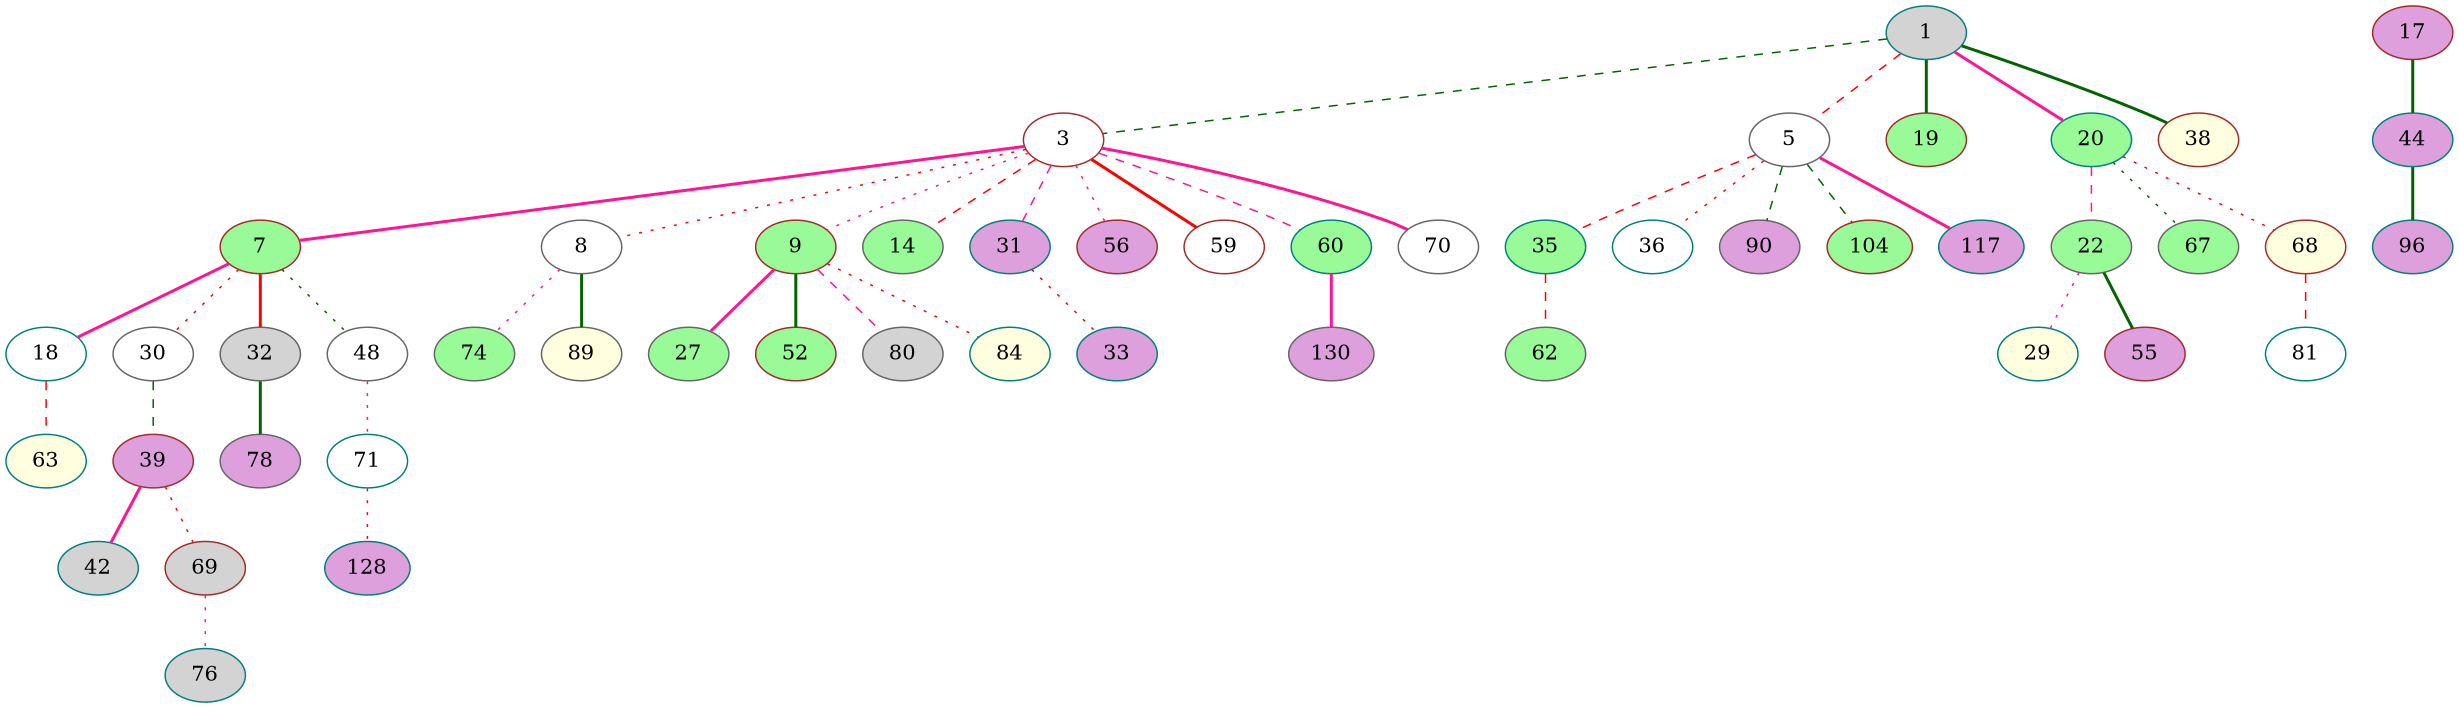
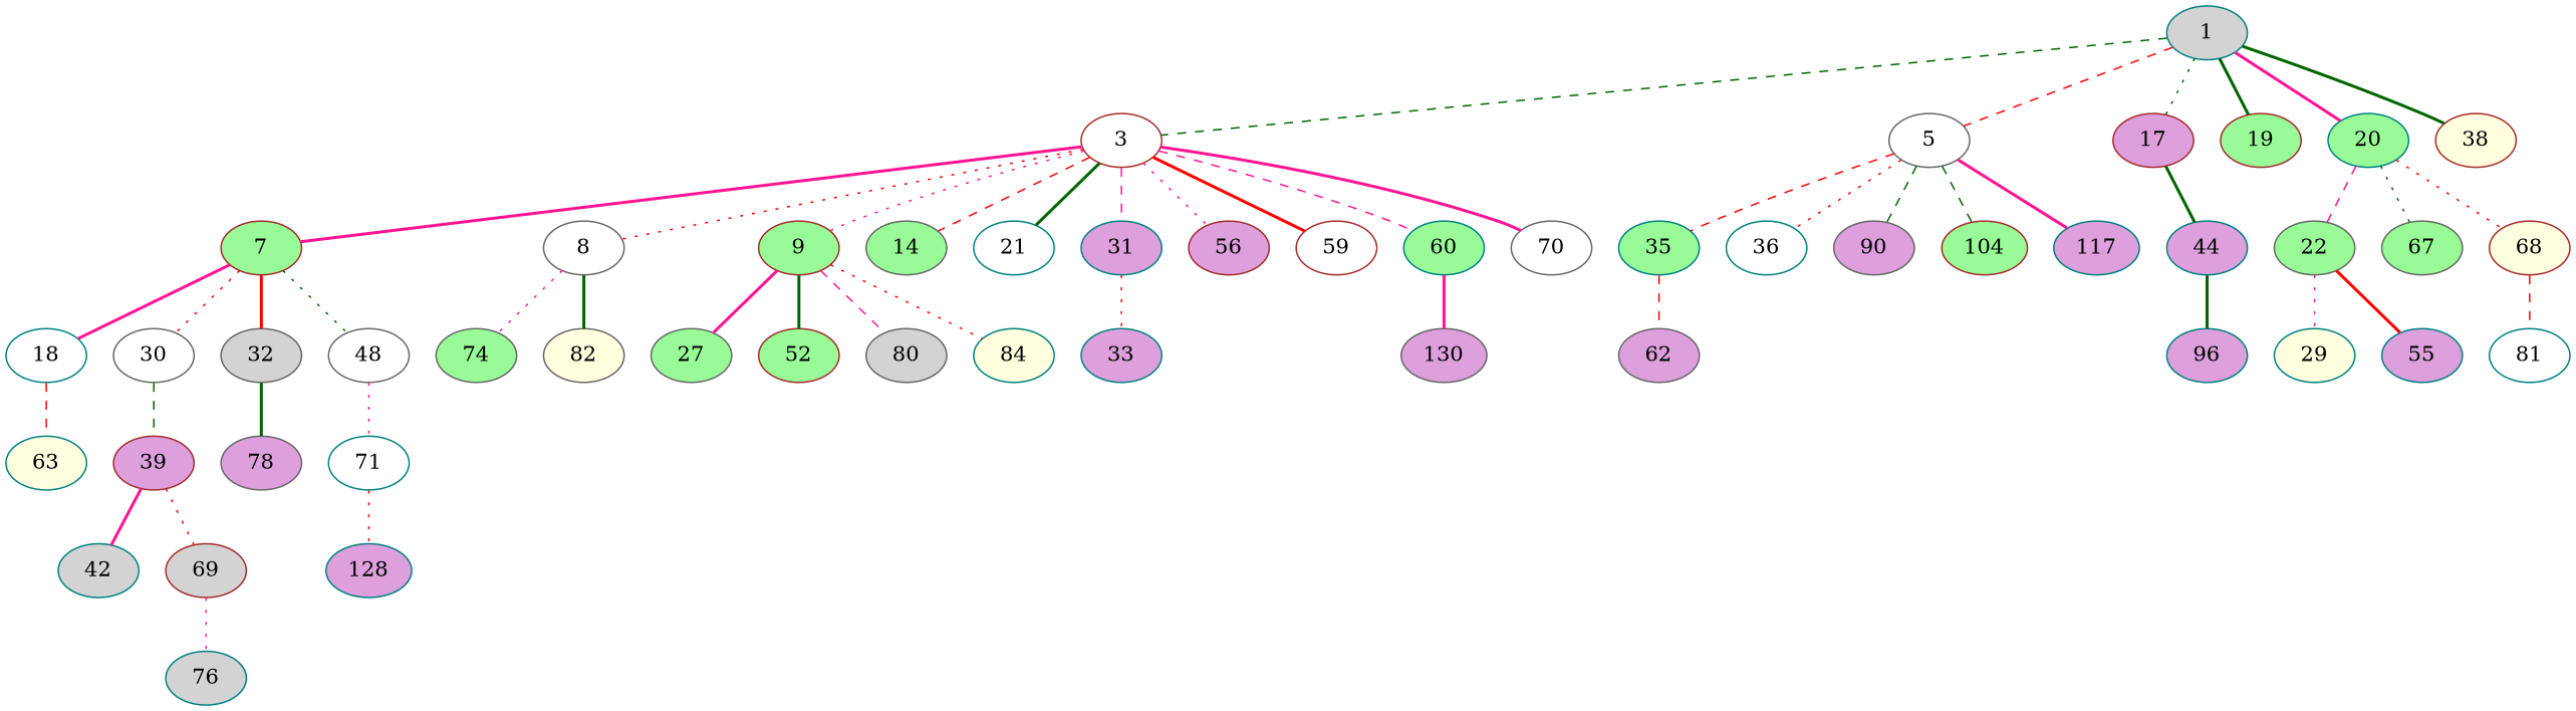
  graph {
    node [color=teal fillcolor=plum style=filled]
    edge [color=deeppink style=bold]
    1 [fillcolor=lightgrey super="+2+10"]
    3 [color=brown fillcolor=white super="+4+6+45+53"]
    5 [color=gray40 fillcolor=white super="+26+61+57+11+12"]
    17 [color=brown super="+54"]
    19 [color=brown fillcolor=palegreen super="+92+88+77+24"]
    20 [fillcolor=palegreen super="+23"]
    38 [color=brown fillcolor=lightyellow super="+95"]
    7 [color=brown fillcolor=palegreen super="+25"]
    8 [color=gray40 fillcolor=white]
    9 [color=brown fillcolor=palegreen super="+13"]
    14 [color=gray40 fillcolor=palegreen]
+   21 [fillcolor=white]
    31 [super="+37+122"]
    56 [color=brown]
    59 [color=brown fillcolor=white]
    60 [fillcolor=palegreen]
    70 [color=gray40 fillcolor=white super="+106"]
    35 [fillcolor=palegreen super="+118"]
    36 [fillcolor=white]
    90 [color=gray40]
    104 [color=brown fillcolor=palegreen]
    117
    44
    22 [color=gray40 fillcolor=palegreen super="+41+51"]
    67 [color=gray40 fillcolor=palegreen]
    68 [color=brown fillcolor=lightyellow super="+126"]
    18 [fillcolor=white super="+89+47+64"]
    30 [color=gray40 fillcolor=white super="+109+113"]
    32 [color=gray40 fillcolor=lightgrey super="+83"]
    48 [color=gray40 fillcolor=white super="+97"]
    74 [color=gray40 fillcolor=palegreen]
-   82 [color=gray40 fillcolor=lightyellow label=89]
+   82 [color=gray40 fillcolor=lightyellow]
    27 [color=gray40 fillcolor=palegreen super="+43+108"]
    52 [color=brown fillcolor=palegreen]
    80 [color=gray40 fillcolor=lightgrey super="+107"]
    84 [fillcolor=lightyellow]
    33 [super="+40"]
    130 [color=gray40]
-   62 [color=gray40 fillcolor=palegreen super="+94+131"]
+   62 [color=gray40 super="+94+131"]
    63 [fillcolor=lightyellow super="+85"]
    39 [color=brown super="+72"]
    78 [color=gray40]
    71 [fillcolor=white]
    96
    29 [fillcolor=lightyellow super="+66"]
-   55 [color=brown]
+   55
    81 [fillcolor=white]
    42 [fillcolor=lightgrey]
    69 [color=brown fillcolor=lightgrey super="+123"]
    76 [fillcolor=lightgrey super="+116"]
    128
    1 -- 3 [color=darkgreen style=dashed]
    1 -- 5 [color=red style=dashed]
+   1 -- 17 [color=darkgreen style=dotted]
    1 -- 19 [color=darkgreen]
    1 -- 20
    1 -- 38 [color=darkgreen]
    3 -- 7
    3 -- 8 [color=red style=dotted]
    3 -- 9 [style=dotted]
    3 -- 14 [color=red style=dashed]
+   3 -- 21 [color=darkgreen]
    3 -- 31 [style=dashed]
    3 -- 56 [style=dotted]
    3 -- 59 [color=red]
    3 -- 60 [style=dashed]
    3 -- 70
    5 -- 35 [color=red style=dashed]
    5 -- 36 [color=red style=dotted]
    5 -- 90 [color=darkgreen style=dashed]
    5 -- 104 [color=darkgreen style=dashed]
    5 -- 117
    17 -- 44 [color=darkgreen]
    20 -- 22 [style=dashed]
    20 -- 67 [color=darkgreen style=dotted]
    20 -- 68 [color=red style=dotted]
    7 -- 18
    7 -- 30 [color=red style=dotted]
    7 -- 32 [color=red]
    7 -- 48 [color=darkgreen style=dotted]
    8 -- 74 [style=dotted]
    8 -- 82 [color=darkgreen]
    9 -- 27
    9 -- 52 [color=darkgreen]
    9 -- 80 [style=dashed]
    9 -- 84 [color=red style=dotted]
    31 -- 33 [color=red style=dotted]
    60 -- 130
    35 -- 62 [color=red style=dashed]
    44 -- 96 [color=darkgreen]
    22 -- 29 [style=dotted]
-   22 -- 55 [color=darkgreen]
+   22 -- 55 [color=red]
    68 -- 81 [color=red style=dashed]
    18 -- 63 [color=red style=dashed]
    30 -- 39 [color=darkgreen style=dashed]
    32 -- 78 [color=darkgreen]
    48 -- 71 [style=dotted]
    39 -- 42
    39 -- 69 [color=red style=dotted]
    71 -- 128 [color=red style=dotted]
    69 -- 76 [style=dotted]
  }
